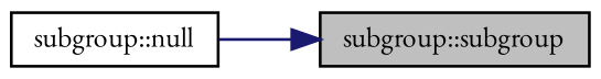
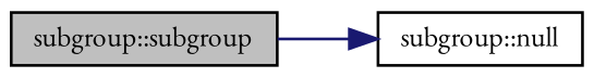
  digraph {
    rankdir=LR
    fontname="EB Garamond"
    node [color=black fontname="EB Garamond" fontsize=10 shape=record style=filled]
    n1 [fillcolor=grey75 fontcolor=black height=0.2 label="subgroup::subgroup" width=0.4]
    n2 [fillcolor=white height=0.2 label="subgroup::null" width=0.4]
-   n2 -> n1 [color=midnightblue fontname="EB Garamond" fontsize=10 labelfontname=Helvetica labelfontsize=10 style=solid]
+   n1 -> n2 [color=midnightblue fontname="EB Garamond" fontsize=10 labelfontname=Helvetica labelfontsize=10 style=solid]
  }
